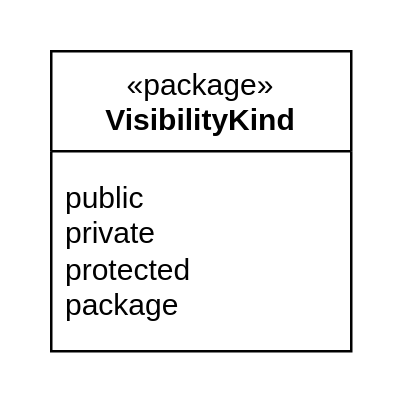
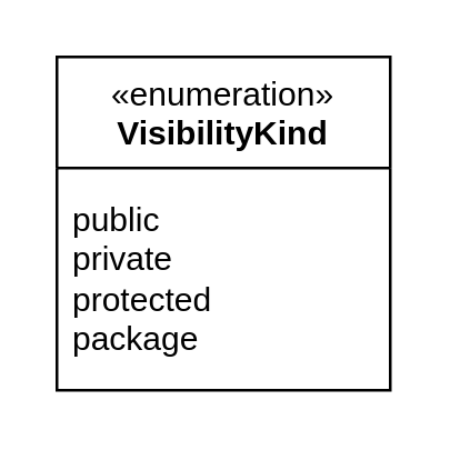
  <mxCell id="0" />
  <mxCell id="1" parent="0" />
- <mxCell id="2" value="«package»&lt;br&gt;&lt;b&gt;VisibilityKind&lt;/b&gt;" style="swimlane;fontStyle=0;align=center;verticalAlign=top;childLayout=stackLayout;horizontal=1;startSize=40;horizontalStack=0;resizeParent=1;resizeParentMax=0;resizeLast=0;collapsible=0;marginBottom=0;html=1;whiteSpace=wrap;" vertex="1" parent="1"><mxGeometry width="120" height="120" as="geometry" x="20" y="20" /></mxCell>
+ <mxCell id="2" value="«enumeration»&lt;br&gt;&lt;b&gt;VisibilityKind&lt;/b&gt;" style="swimlane;fontStyle=0;align=center;verticalAlign=top;childLayout=stackLayout;horizontal=1;startSize=40;horizontalStack=0;resizeParent=1;resizeParentMax=0;resizeLast=0;collapsible=0;marginBottom=0;html=1;whiteSpace=wrap;" vertex="1" parent="1"><mxGeometry width="120" height="120" as="geometry" x="20" y="20" /></mxCell>
  <mxCell id="3" value="public&lt;br&gt;private&lt;br&gt;protected&lt;br&gt;package" style="text;html=1;strokeColor=none;fillColor=none;align=left;verticalAlign=middle;spacingLeft=4;spacingRight=4;overflow=hidden;rotatable=0;points=[[0,0.5],[1,0.5]];portConstraint=eastwest;whiteSpace=wrap;" vertex="1" parent="2"><mxGeometry y="40" width="120" height="80" as="geometry" /></mxCell>
